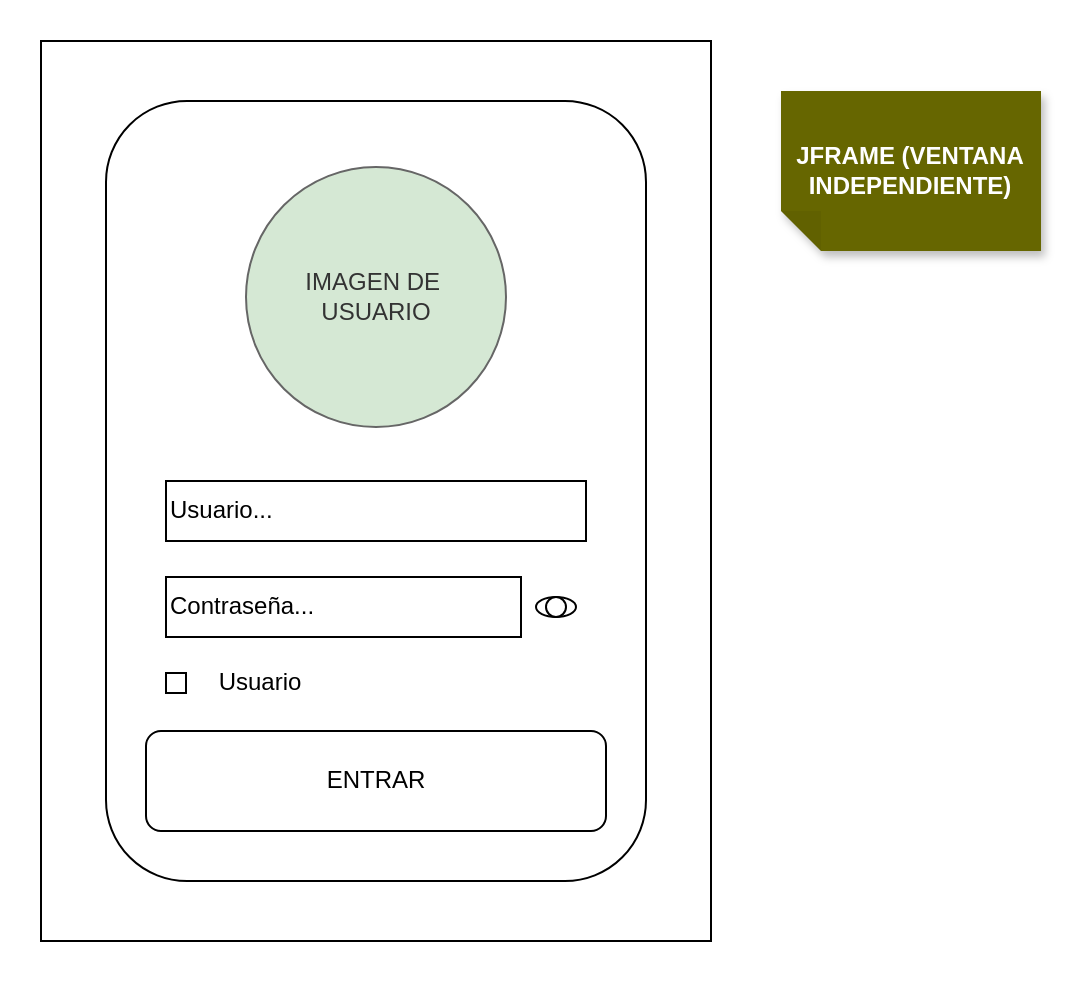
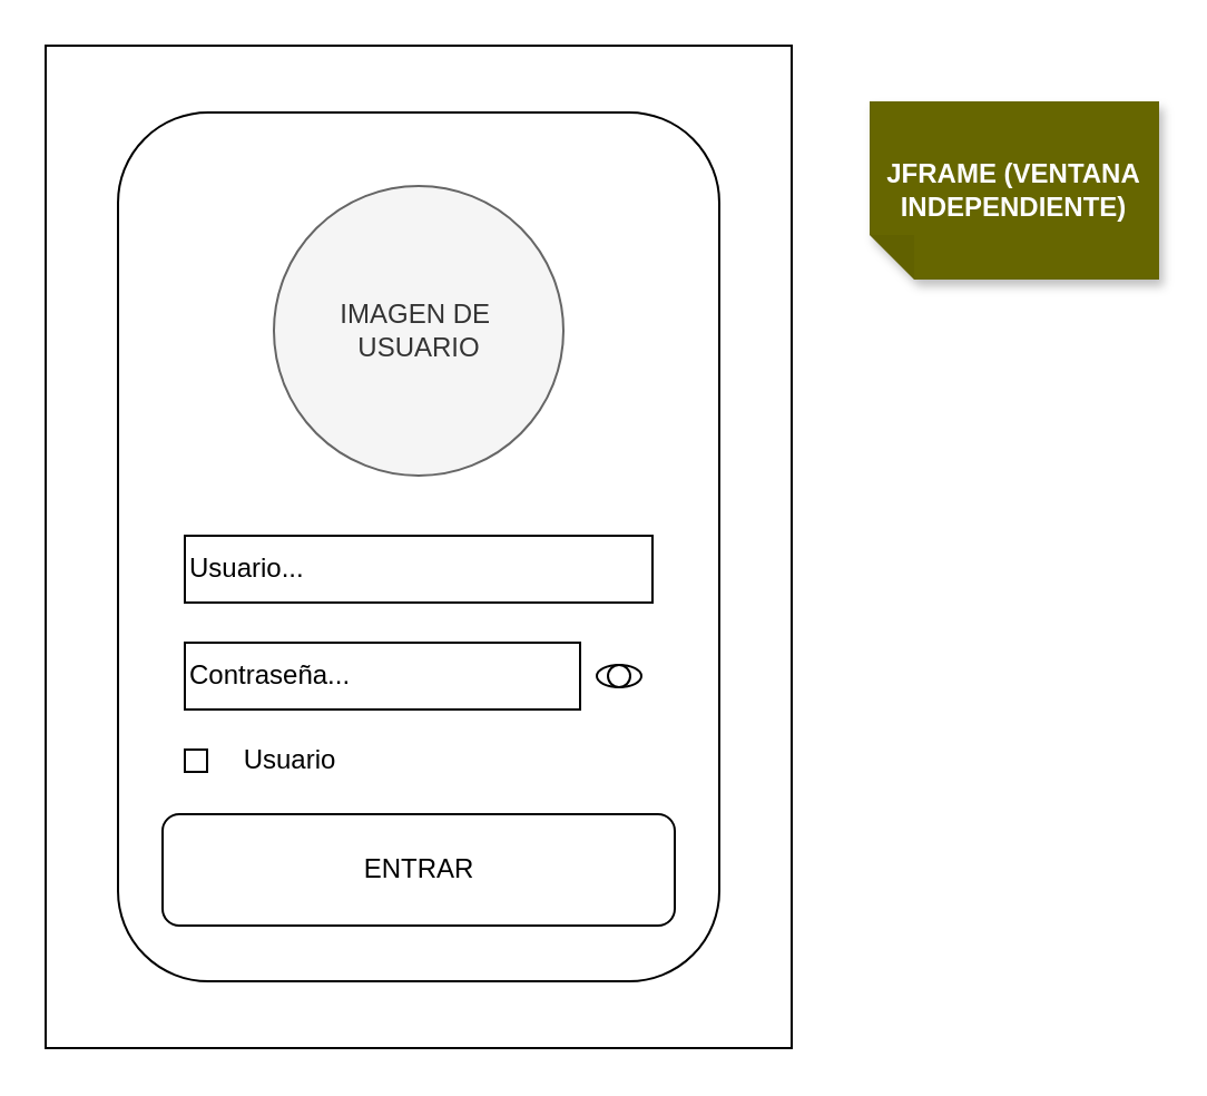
  <mxCell id="0" />
  <mxCell id="1" parent="0" />
  <mxCell id="2" value="" style="rounded=0;whiteSpace=wrap;html=1;" parent="1" vertex="1"><mxGeometry x="20" y="20" width="335" height="450" as="geometry" /></mxCell>
  <mxCell id="3" value="" style="rounded=1;whiteSpace=wrap;html=1;" parent="1" vertex="1"><mxGeometry x="52.5" y="50" width="270" height="390" as="geometry" /></mxCell>
- <mxCell id="4" value="IMAGEN DE&amp;nbsp;&lt;div&gt;USUARIO&lt;/div&gt;" style="ellipse;whiteSpace=wrap;html=1;aspect=fixed;fillColor=#d5e8d4;fontColor=#333333;strokeColor=#666666;" parent="1" vertex="1"><mxGeometry x="122.5" y="83" width="130" height="130" as="geometry" /></mxCell>
+ <mxCell id="4" value="IMAGEN DE&amp;nbsp;&lt;div&gt;USUARIO&lt;/div&gt;" style="ellipse;whiteSpace=wrap;html=1;aspect=fixed;fillColor=#f5f5f5;fontColor=#333333;strokeColor=#666666;" parent="1" vertex="1"><mxGeometry x="122.5" y="83" width="130" height="130" as="geometry" /></mxCell>
  <mxCell id="5" value="Usuario..." style="rounded=0;whiteSpace=wrap;html=1;align=left;" parent="1" vertex="1"><mxGeometry x="82.5" y="240" width="210" height="30" as="geometry" /></mxCell>
  <mxCell id="6" value="Contraseña..." style="rounded=0;whiteSpace=wrap;html=1;align=left;" parent="1" vertex="1"><mxGeometry x="82.5" y="288" width="177.5" height="30" as="geometry" /></mxCell>
  <mxCell id="7" value="ENTRAR" style="rounded=1;whiteSpace=wrap;html=1;" parent="1" vertex="1"><mxGeometry x="72.5" y="365" width="230" height="50" as="geometry" /></mxCell>
  <mxCell id="8" value="" style="group" parent="1" connectable="0" vertex="1"><mxGeometry x="82.5" y="326" width="90" height="30" as="geometry" /></mxCell>
  <mxCell id="9" value="" style="whiteSpace=wrap;html=1;aspect=fixed;" parent="8" vertex="1"><mxGeometry y="10" width="10" height="10" as="geometry" /></mxCell>
  <mxCell id="10" value="Usuario" style="text;html=1;align=center;verticalAlign=middle;whiteSpace=wrap;rounded=0;" parent="8" vertex="1"><mxGeometry x="12" width="70" height="30" as="geometry" /></mxCell>
  <mxCell id="11" value="" style="ellipse;whiteSpace=wrap;html=1;" parent="1" vertex="1"><mxGeometry x="267.5" y="298" width="20" height="10" as="geometry" /></mxCell>
  <mxCell id="12" value="" style="ellipse;whiteSpace=wrap;html=1;aspect=fixed;" parent="1" vertex="1"><mxGeometry x="272.5" y="298" width="10" height="10" as="geometry" /></mxCell>
  <mxCell id="13" value="&lt;b&gt;&lt;font color=&quot;#ffffff&quot;&gt;JFRAME (VENTANA INDEPENDIENTE)&lt;/font&gt;&lt;/b&gt;" style="shape=note;whiteSpace=wrap;html=1;backgroundOutline=1;fontColor=#000000;darkOpacity=0.05;fillColor=#666600;strokeColor=none;fillStyle=solid;direction=west;gradientDirection=north;gradientColor=none;shadow=1;size=20;pointerEvents=1;" vertex="1" parent="1"><mxGeometry x="390" y="45" width="130" height="80" as="geometry" /></mxCell>
